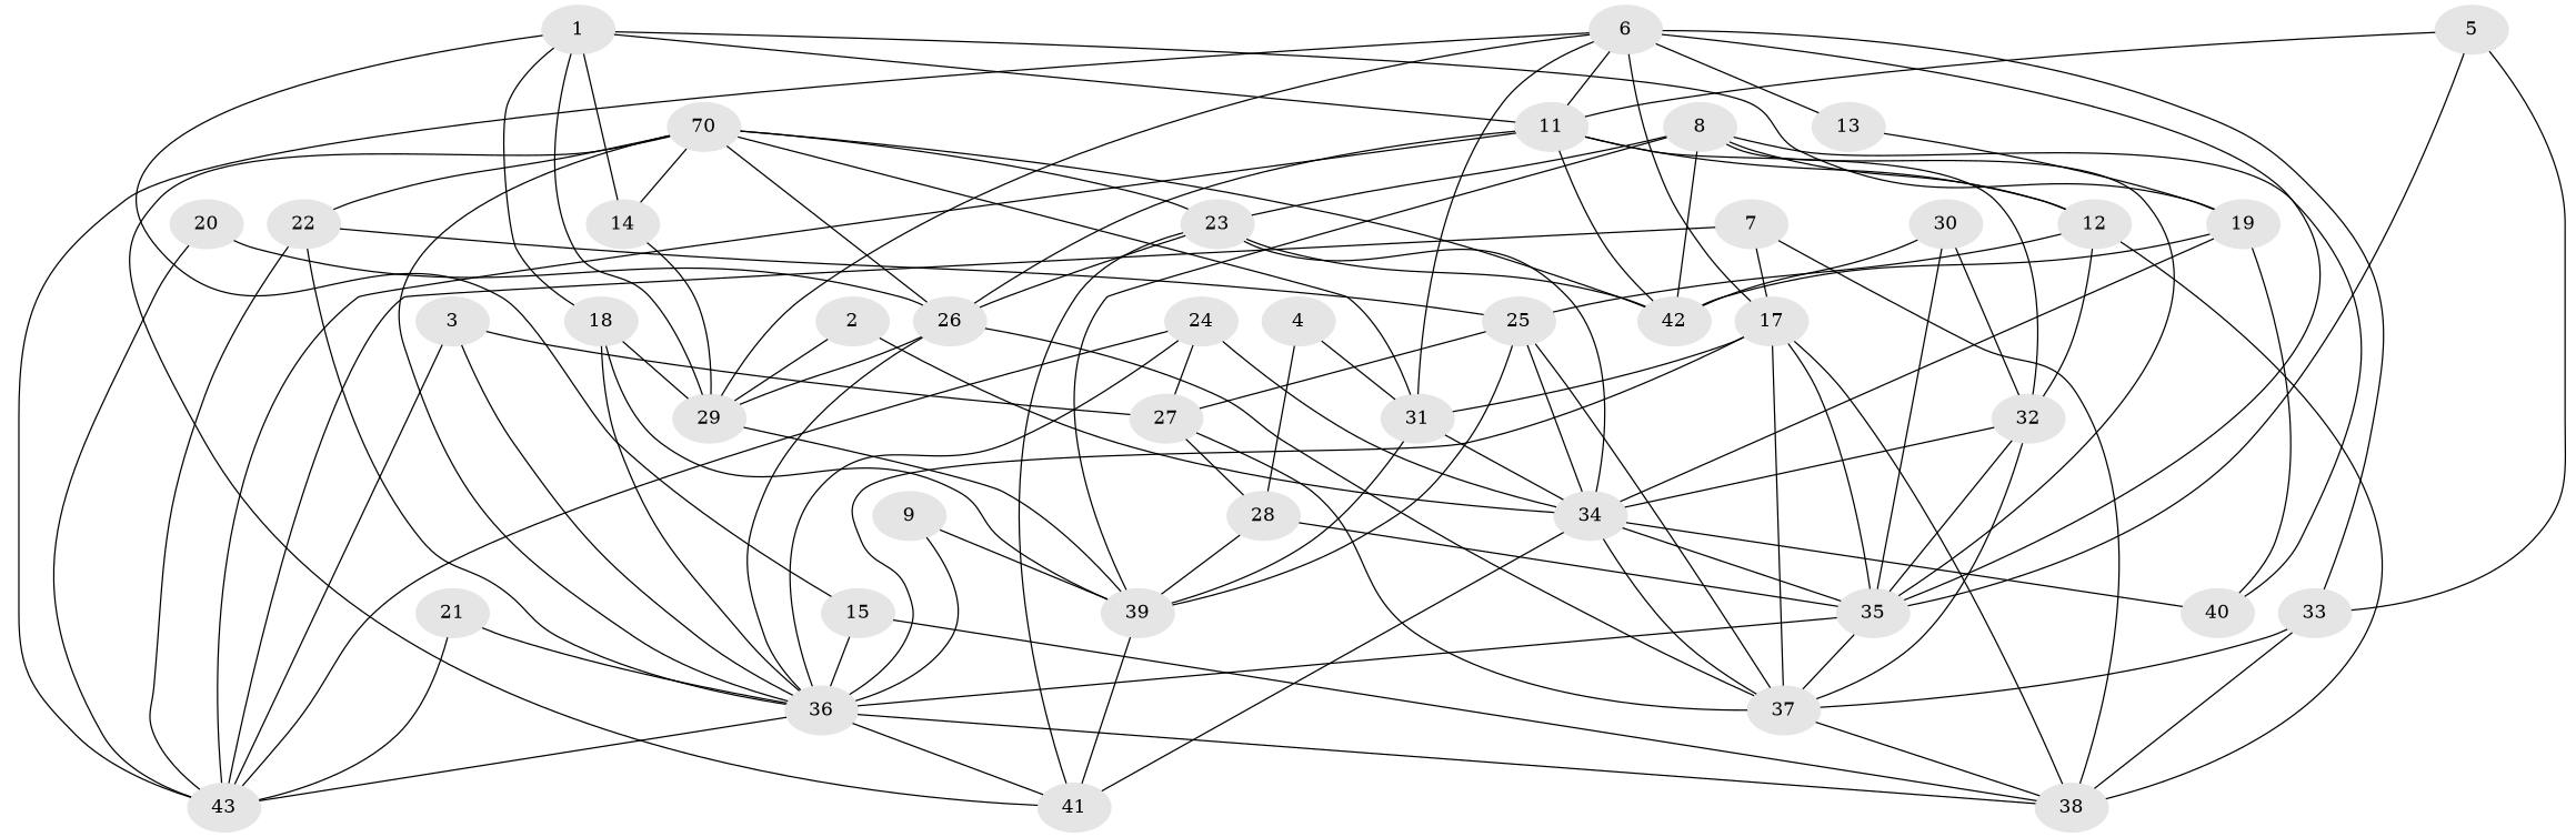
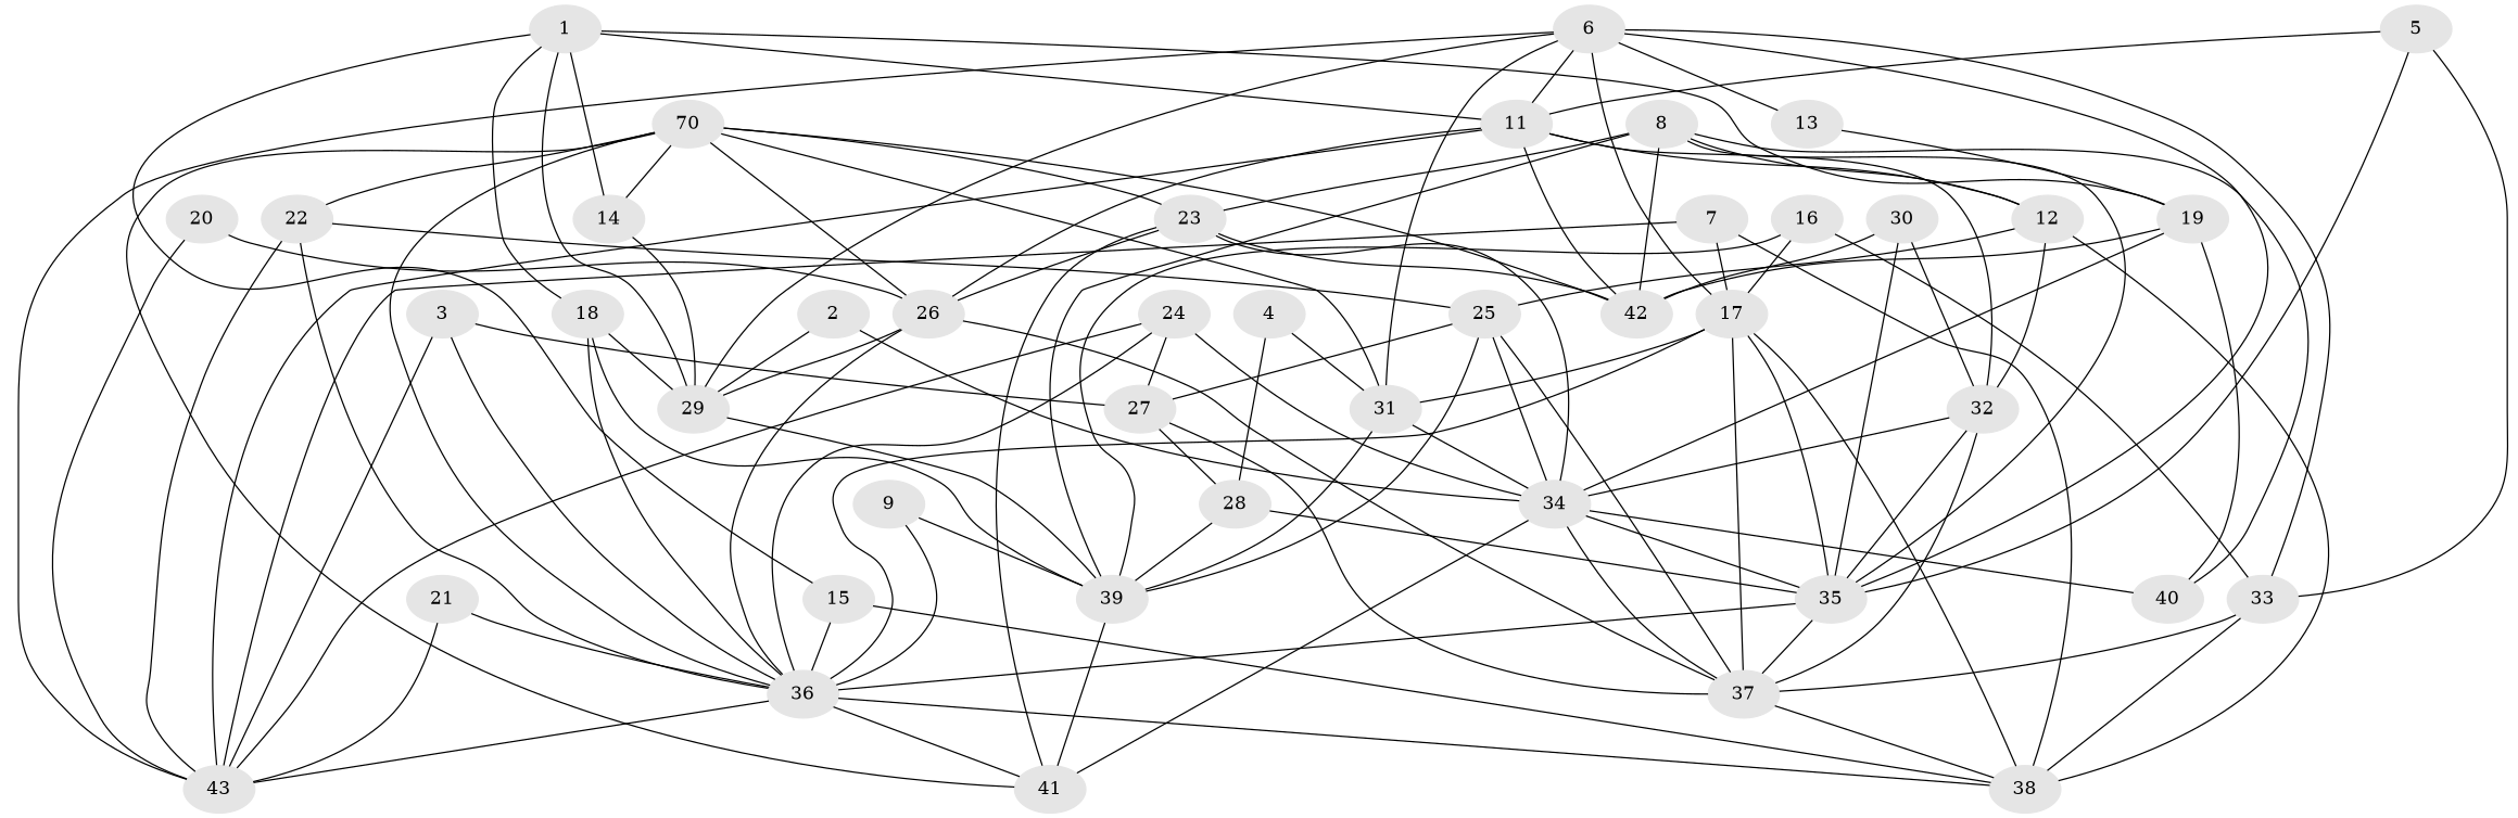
  graph {
    node [color=gray90 style=filled]
    edge [weight=1.0]
    1
    11
    14
    15
    18
    19
    29
    43
    12
    42
    26
    32
    36
    38
    39
    34
    40
    2
    35
    41
    37
    3
    27
    28
    4
    31
    5
    33
    6
    13
    17
    7
    8
    23
    25
    9
    n37 [label=70]
    22
+   16
    20
    21
    24
    30
    1 -- 11
    1 -- 14
    1 -- 15
    1 -- 18
    1 -- 19
    1 -- 29
    11 -- 43
    11 -- 12
    11 -- 42
    11 -- 26
    11 -- 32
    14 -- 29
    15 -- 36 [weight=2.0]
    15 -- 38
    18 -- 29
    18 -- 36
    18 -- 39
    19 -- 42
    19 -- 34
    19 -- 40
    29 -- 39
    12 -- 32
    12 -- 38
    12 -- 25
    26 -- 29
    26 -- 36
    26 -- 37
    32 -- 34
    32 -- 35
    32 -- 37
    36 -- 43
    36 -- 38
    36 -- 41
    39 -- 41
    34 -- 40
    34 -- 35
    34 -- 41 [weight=2.0]
    34 -- 37 [weight=2.0]
    2 -- 29
    2 -- 34
    35 -- 36
    35 -- 37
    37 -- 38
    3 -- 43
    3 -- 36
    3 -- 27
    27 -- 37
    27 -- 28
    28 -- 39
    28 -- 35
    4 -- 28
    4 -- 31
    31 -- 39
    31 -- 34 [weight=2.0]
    5 -- 11
    5 -- 35
    5 -- 33
    33 -- 38 [weight=2.0]
    33 -- 37 [weight=2.0]
    6 -- 11
    6 -- 29
    6 -- 43
    6 -- 35
    6 -- 31
    6 -- 33
    6 -- 13 [weight=2.0]
    6 -- 17
    13 -- 19
    17 -- 36
    17 -- 38
    17 -- 35
    17 -- 37
    17 -- 31 [weight=2.0]
    7 -- 43
    7 -- 38
    7 -- 17
    8 -- 12
    8 -- 42
    8 -- 39
    8 -- 40
    8 -- 35
    8 -- 23
    23 -- 42
    23 -- 26
    23 -- 34
    23 -- 41
    25 -- 39
    25 -- 34
    25 -- 37
    25 -- 27
    9 -- 36 [weight=2.0]
    9 -- 39
    n37 -- 14
    n37 -- 42
    n37 -- 26
    n37 -- 36
    n37 -- 41
    n37 -- 31
    n37 -- 23
    n37 -- 22
    22 -- 43
    22 -- 36
    22 -- 25
+   16 -- 39
+   16 -- 33
+   16 -- 17
    20 -- 43
    20 -- 26
    21 -- 43
    21 -- 36
    24 -- 43
    24 -- 36
    24 -- 34
    24 -- 27 [weight=2.0]
    30 -- 42
    30 -- 32
    30 -- 35
  }
